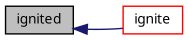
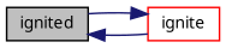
  digraph {
    rankdir=LR
    fontname="Noto Sans"
    node [fontname="Noto Sans" fontsize=10 shape=record]
    edge [color=midnightblue dir=back fontname="Noto Sans" fontsize=10 labelfontname=FreeSans labelfontsize=10 style=solid]
    n1 [color=black fillcolor=grey75 fontcolor=black height=0.2 label=ignited style=filled width=0.4]
    n2 [color=red height=0.2 label=ignite width=0.4]
    n1 -> n2
+   n2 -> n1
  }
